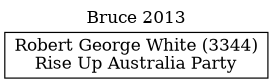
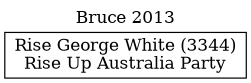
  digraph {
    label="Bruce 2013"
    labelloc=t
    mclimit=10
    rankdir=LR
-   n1 [label="Robert George White (3344)\nRise Up Australia Party" shape=box]
+   n1 [label="Rise George White (3344)\nRise Up Australia Party" shape=box]
  }
